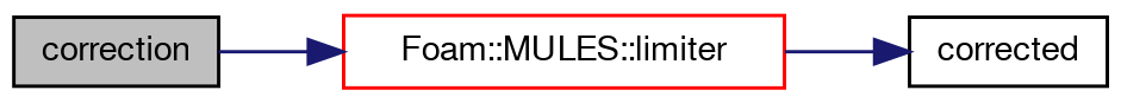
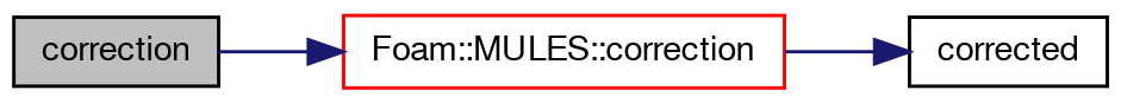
  digraph {
    rankdir=LR
    node [color=black fontname=FreeSans fontsize=10 shape=record]
    edge [color=midnightblue fontname=FreeSans fontsize=10 labelfontname=FreeSans labelfontsize=10 style=solid]
    n1 [fillcolor=grey75 fontcolor=black height=0.2 label=correction style=filled width=0.4]
-   n2 [color=red height=0.2 label="Foam::MULES::limiter" width=0.4]
+   n2 [color=red height=0.2 label="Foam::MULES::correction" width=0.4]
    n3 [height=0.2 label=corrected width=0.4]
    n1 -> n2
    n2 -> n3
  }
